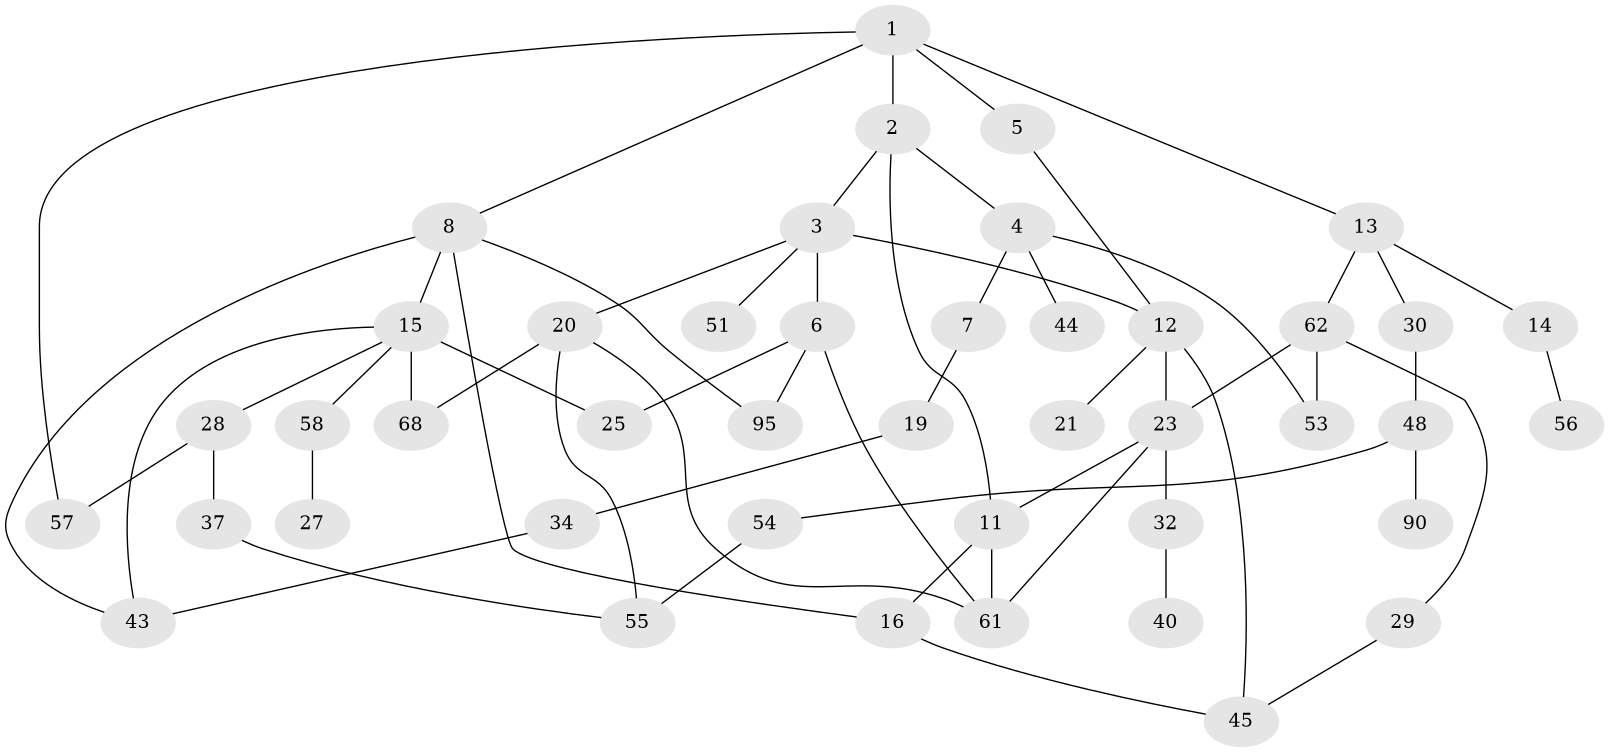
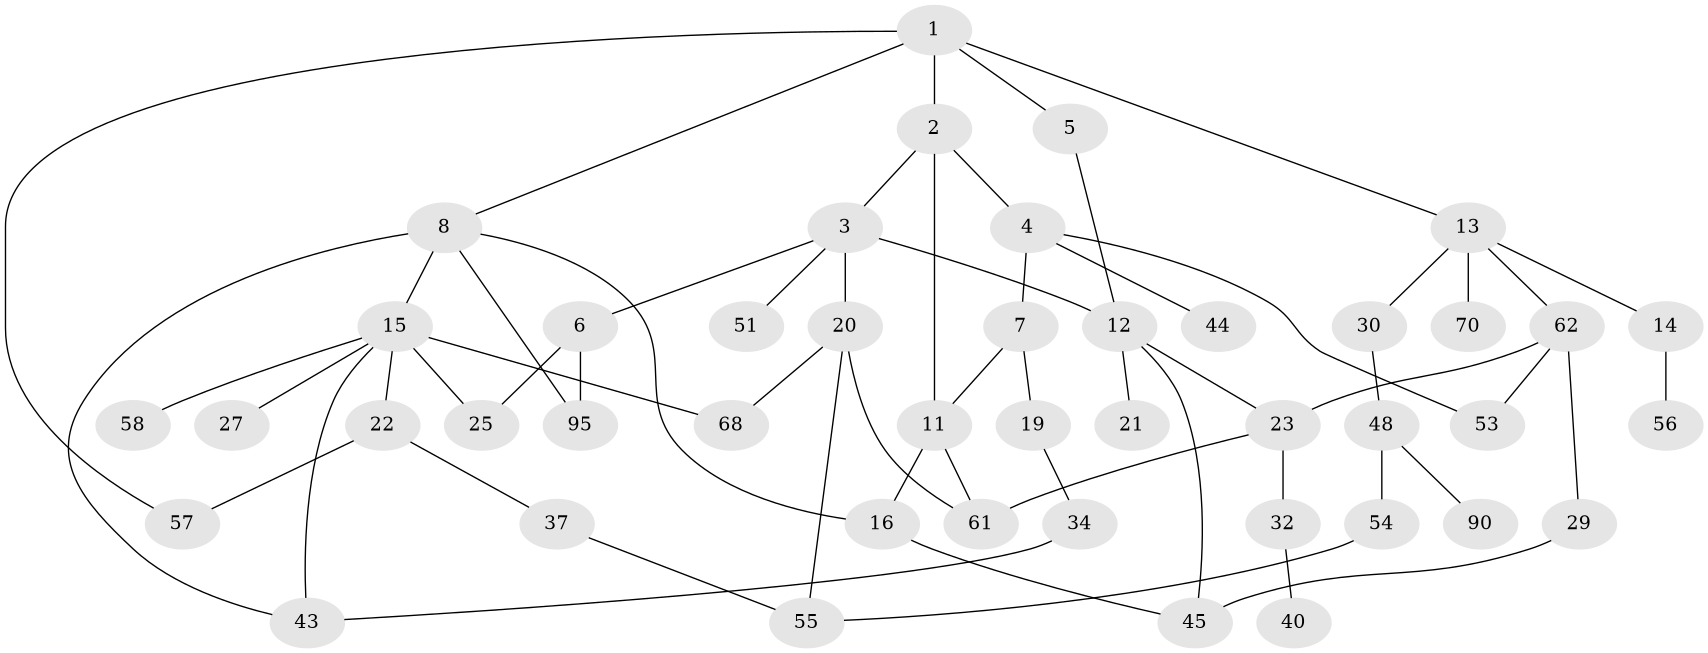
  graph {
    node [color=gray90 style=filled]
    1 [super="+9"]
    2
    5
    8 [super="+66"]
    13 [super="+18"]
    57
    3 [super="+33"]
    4 [super="+46"]
    11 [super="+25"]
    12 [super="+69"]
    n11 [label=95]
    15 [super="+17"]
    16
    43 [super="+47"]
    14 [super="+41"]
    n16 [label=62 super="+62"]
    30
+   70
    6 [super="+20"]
    n20 [label=20 super="+52"]
    n21 [label=51]
    7 [super="+42"]
    44
    53 [super="+64"]
    61
    n26 [label=25]
    55 [super="+60"]
    68
    21 [super="+67"]
    23 [super="+39"]
    45 [super="+56"]
    19
    n33 [label=34 super="+34"]
    27
-   28 [super="+63"]
+   28 [super="+63" label=22]
    58
    32 [super="+36"]
    n38 [label=56]
    29 [super="+38"]
    48 [super="+51"]
    37
    40
    n43 [label=90]
    54
    1 -- 2
    1 -- 5
    1 -- 8
    1 -- 13
    1 -- 57
    2 -- 3
    2 -- 4
    2 -- 11
    5 -- 12
    8 -- n11
    8 -- 15 [weight=2]
    8 -- 16
    8 -- 43
    13 -- 14
    13 -- n16
    13 -- 30
+   13 -- 70
    3 -- 12
    3 -- 6
    3 -- n20
    3 -- n21
    4 -- 7
    4 -- 44
    4 -- 53
    11 -- 16
    11 -- 61
    12 -- 21
    12 -- 23
    12 -- 45
    15 -- 43
    15 -- n26
    15 -- 68
-   58 -- 27
+   15 -- 27
    15 -- 28
    15 -- 58
    16 -- 45
    14 -- n38
    n16 -- 53
    n16 -- 23
    n16 -- 29
    30 -- 48
    6 -- n11
-   6 -- 61
    6 -- n26
    n20 -- 61
    n20 -- 55
    n20 -- 68
-   23 -- 11
+   7 -- 11
    7 -- 19
    23 -- 61
    23 -- 32
    19 -- n33
    n33 -- 43
    28 -- 57
    28 -- 37
    32 -- 40
    29 -- 45
    48 -- n43
    48 -- 54
    37 -- 55
    54 -- 55
  }
